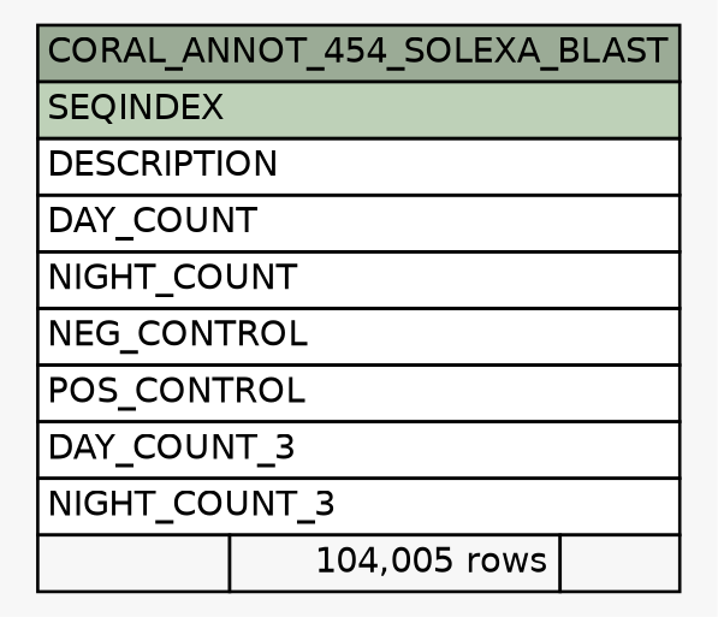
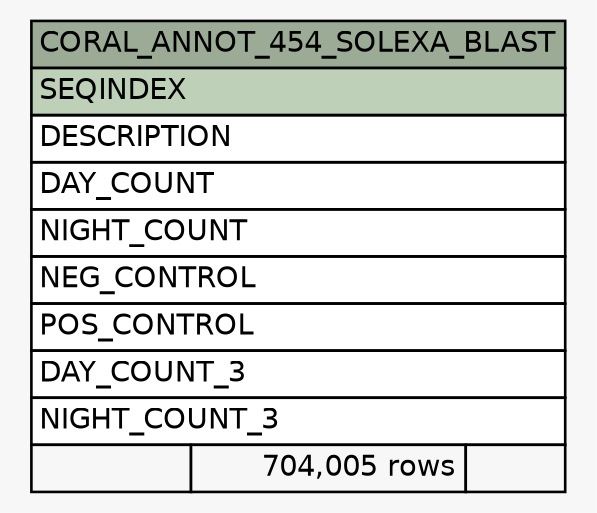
  digraph {
    bgcolor="#f7f7f7"
    fontname=Helvetica
    fontsize=11
    nodesep=0.18
    rankdir=RL
    ranksep=0.46
-   n1 [fontname=Helvetica fontsize=11 label=<     <TABLE BORDER="0" CELLBORDER="1" CELLSPACING="0" BGCOLOR="#ffffff">       <TR><TD COLSPAN="3" BGCOLOR="#9bab96" ALIGN="CENTER">CORAL_ANNOT_454_SOLEXA_BLAST</TD></TR>       <TR><TD PORT="SEQINDEX" COLSPAN="3" BGCOLOR="#bed1b8" ALIGN="LEFT">SEQINDEX</TD></TR>       <TR><TD PORT="DESCRIPTION" COLSPAN="3" ALIGN="LEFT">DESCRIPTION</TD></TR>       <TR><TD PORT="DAY_COUNT" COLSPAN="3" ALIGN="LEFT">DAY_COUNT</TD></TR>       <TR><TD PORT="NIGHT_COUNT" COLSPAN="3" ALIGN="LEFT">NIGHT_COUNT</TD></TR>       <TR><TD PORT="NEG_CONTROL" COLSPAN="3" ALIGN="LEFT">NEG_CONTROL</TD></TR>       <TR><TD PORT="POS_CONTROL" COLSPAN="3" ALIGN="LEFT">POS_CONTROL</TD></TR>       <TR><TD PORT="DAY_COUNT_3" COLSPAN="3" ALIGN="LEFT">DAY_COUNT_3</TD></TR>       <TR><TD PORT="NIGHT_COUNT_3" COLSPAN="3" ALIGN="LEFT">NIGHT_COUNT_3</TD></TR>       <TR><TD ALIGN="LEFT" BGCOLOR="#f7f7f7">  </TD><TD ALIGN="RIGHT" BGCOLOR="#f7f7f7">104,005 rows</TD><TD ALIGN="RIGHT" BGCOLOR="#f7f7f7">  </TD></TR>     </TABLE>> shape=plaintext]
+   n1 [fontname=Helvetica fontsize=11 label=<     <TABLE BORDER="0" CELLBORDER="1" CELLSPACING="0" BGCOLOR="#ffffff">       <TR><TD COLSPAN="3" BGCOLOR="#9bab96" ALIGN="CENTER">CORAL_ANNOT_454_SOLEXA_BLAST</TD></TR>       <TR><TD PORT="SEQINDEX" COLSPAN="3" BGCOLOR="#bed1b8" ALIGN="LEFT">SEQINDEX</TD></TR>       <TR><TD PORT="DESCRIPTION" COLSPAN="3" ALIGN="LEFT">DESCRIPTION</TD></TR>       <TR><TD PORT="DAY_COUNT" COLSPAN="3" ALIGN="LEFT">DAY_COUNT</TD></TR>       <TR><TD PORT="NIGHT_COUNT" COLSPAN="3" ALIGN="LEFT">NIGHT_COUNT</TD></TR>       <TR><TD PORT="NEG_CONTROL" COLSPAN="3" ALIGN="LEFT">NEG_CONTROL</TD></TR>       <TR><TD PORT="POS_CONTROL" COLSPAN="3" ALIGN="LEFT">POS_CONTROL</TD></TR>       <TR><TD PORT="DAY_COUNT_3" COLSPAN="3" ALIGN="LEFT">DAY_COUNT_3</TD></TR>       <TR><TD PORT="NIGHT_COUNT_3" COLSPAN="3" ALIGN="LEFT">NIGHT_COUNT_3</TD></TR>       <TR><TD ALIGN="LEFT" BGCOLOR="#f7f7f7">  </TD><TD ALIGN="RIGHT" BGCOLOR="#f7f7f7">704,005 rows</TD><TD ALIGN="RIGHT" BGCOLOR="#f7f7f7">  </TD></TR>     </TABLE>> shape=plaintext]
  }
